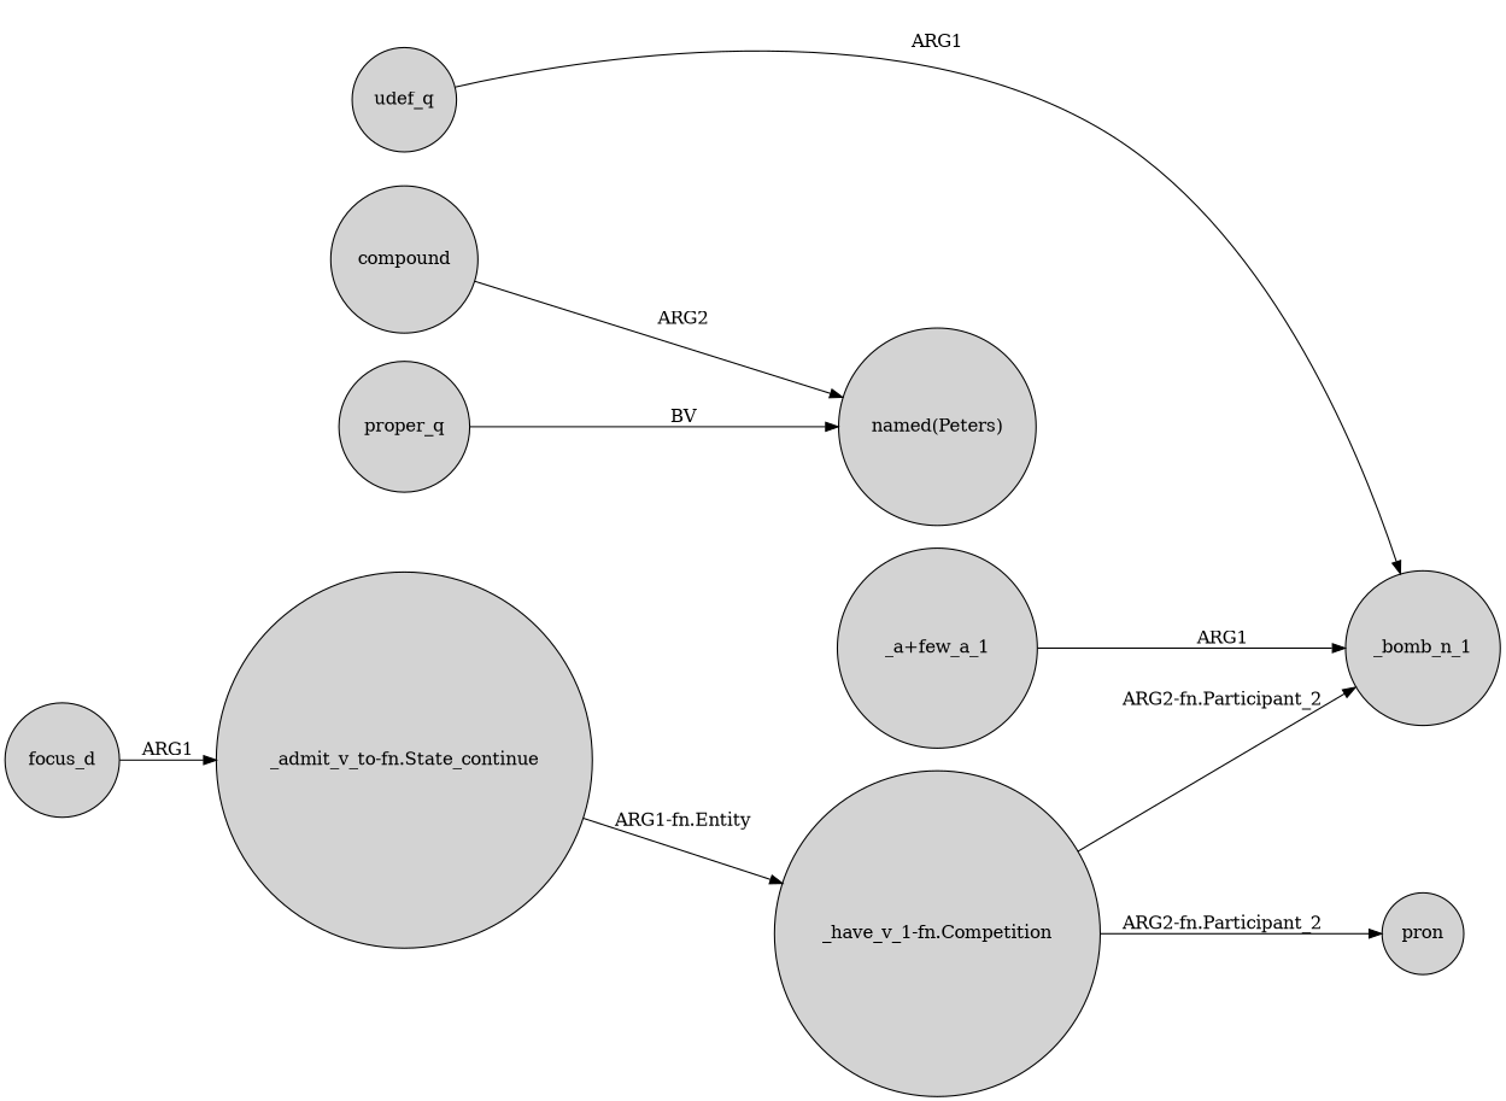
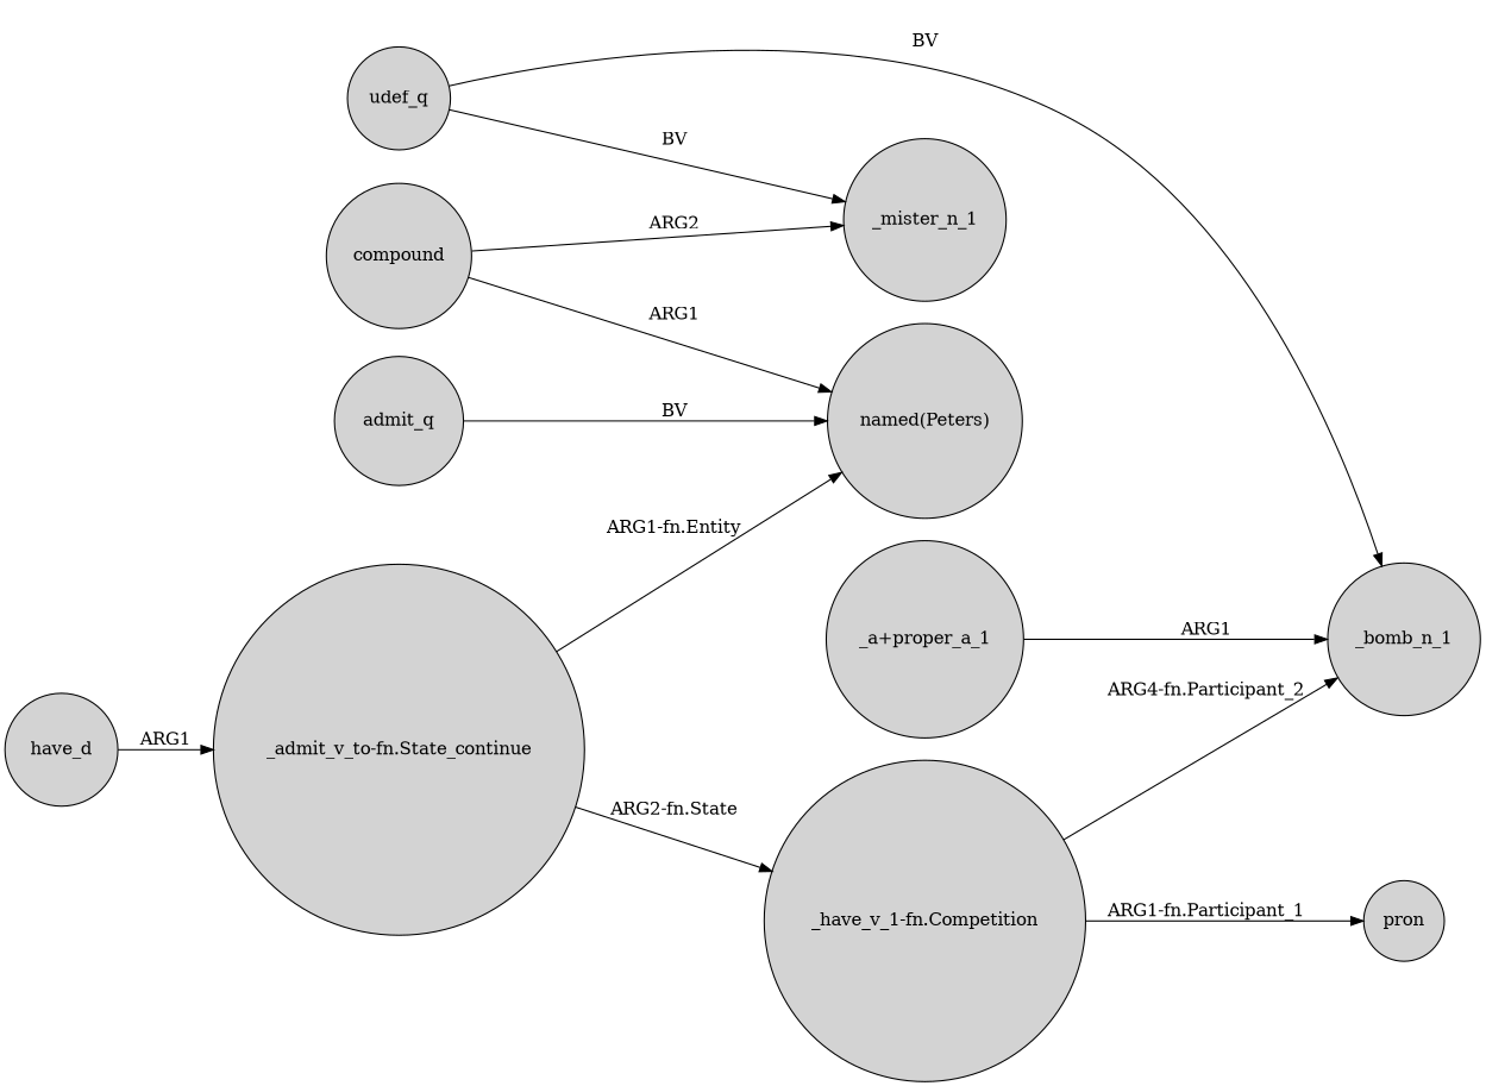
  digraph {
    rankdir=LR
    node [shape=circle style=filled]
    "_admit_v_to-fn.State_continue"
    "_have_v_1-fn.Competition"
    "named(Peters)"
    _bomb_n_1
    pron
    compound
-   focus_d
+   _mister_n_1
+   focus_d [label=have_d]
    udef_q
-   "_a+few_a_1"
-   proper_q
-   "_admit_v_to-fn.State_continue" -> "_have_v_1-fn.Competition" [label="ARG1-fn.Entity"]
-   "_have_v_1-fn.Competition" -> _bomb_n_1 [label="ARG2-fn.Participant_2"]
-   "_have_v_1-fn.Competition" -> pron [label="ARG2-fn.Participant_2"]
-   compound -> "named(Peters)" [label=ARG2]
+   "_a+few_a_1" [label="_a+proper_a_1"]
+   proper_q [label=admit_q]
+   "_admit_v_to-fn.State_continue" -> "_have_v_1-fn.Competition" [label="ARG2-fn.State"]
+   "_admit_v_to-fn.State_continue" -> "named(Peters)" [label="ARG1-fn.Entity"]
+   "_have_v_1-fn.Competition" -> _bomb_n_1 [label="ARG4-fn.Participant_2"]
+   "_have_v_1-fn.Competition" -> pron [label="ARG1-fn.Participant_1"]
+   compound -> "named(Peters)" [label=ARG1]
+   compound -> _mister_n_1 [label=ARG2]
    focus_d -> "_admit_v_to-fn.State_continue" [label=ARG1]
-   udef_q -> _bomb_n_1 [label=ARG1]
+   udef_q -> _bomb_n_1 [label=BV]
+   udef_q -> _mister_n_1 [label=BV]
    "_a+few_a_1" -> _bomb_n_1 [label=ARG1]
    proper_q -> "named(Peters)" [label=BV]
  }
